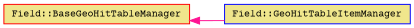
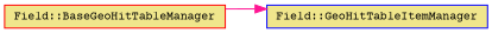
  digraph {
    rankdir=LR
    fontname="Courier Prime"
    node [fillcolor=khaki fontname="Courier Prime" fontsize=10 shape=record style=filled]
    n1 [color=red fontcolor=black height=0.2 label="Field::BaseGeoHitTableManager" width=0.4]
    n2 [color=blue height=0.2 label="Field::GeoHitTableItemManager" width=0.4]
-   n1 -> n2 [color=deeppink dir=back fontname="Courier Prime" fontsize=10 labelfontname=FreeMono labelfontsize=10 style=solid]
+   n2 -> n1 [color=deeppink dir=back fontname="Courier Prime" fontsize=10 labelfontname=FreeMono labelfontsize=10 style=solid]
  }
